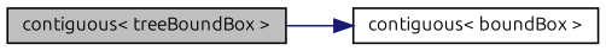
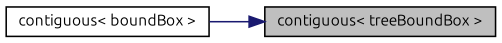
  digraph {
    rankdir=LR
    fontname=Ubuntu
    node [color=black fontname=Ubuntu fontsize=10 shape=record]
    n1 [fillcolor=grey75 fontcolor=black height=0.2 label="contiguous\< treeBoundBox \>" style=filled width=0.4]
    n2 [height=0.2 label="contiguous\< boundBox \>" width=0.4]
-   n1 -> n2 [color=midnightblue fontname=Ubuntu fontsize=10 labelfontname=Helvetica labelfontsize=10 style=solid]
+   n2 -> n1 [color=midnightblue fontname=Ubuntu fontsize=10 labelfontname=Helvetica labelfontsize=10 style=solid]
  }
